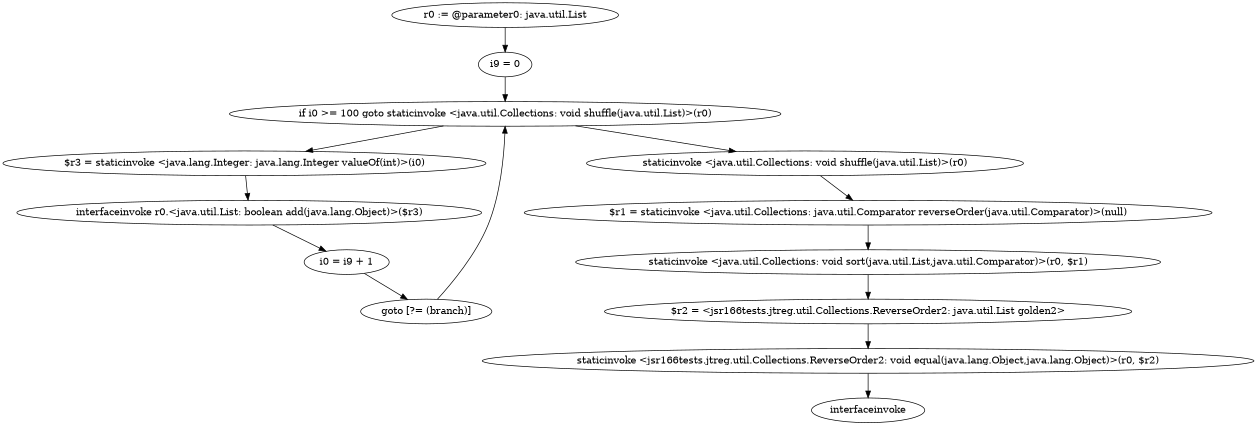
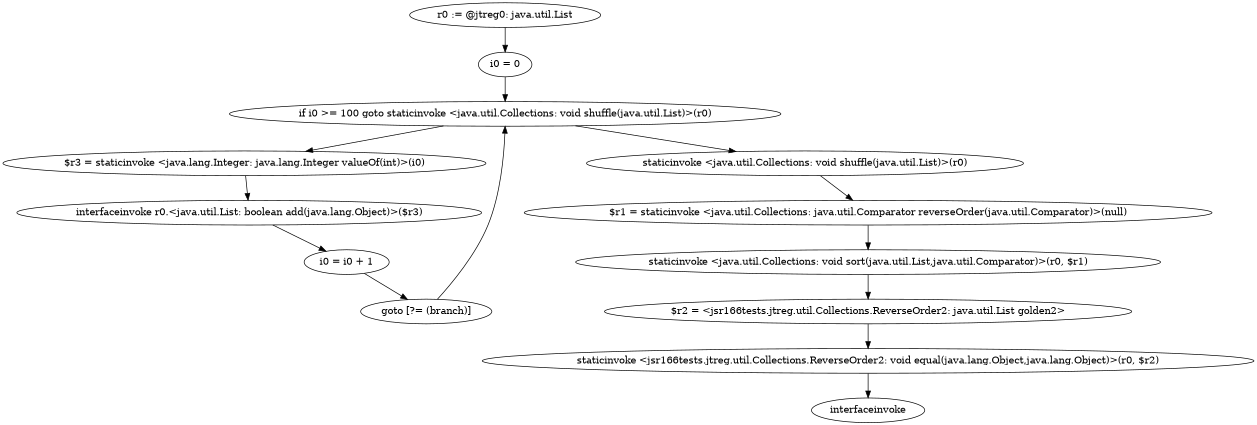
  digraph {
-   "r0 := @parameter0: java.util.List"
-   "i0 = 0" [label="i9 = 0"]
+   "r0 := @parameter0: java.util.List" [label="r0 := @jtreg0: java.util.List"]
+   "i0 = 0"
    "if i0 >= 100 goto staticinvoke <java.util.Collections: void shuffle(java.util.List)>(r0)"
    "$r3 = staticinvoke <java.lang.Integer: java.lang.Integer valueOf(int)>(i0)"
    "staticinvoke <java.util.Collections: void shuffle(java.util.List)>(r0)"
    "interfaceinvoke r0.<java.util.List: boolean add(java.lang.Object)>($r3)"
    "$r1 = staticinvoke <java.util.Collections: java.util.Comparator reverseOrder(java.util.Comparator)>(null)"
-   "i0 = i0 + 1" [label="i0 = i9 + 1"]
+   "i0 = i0 + 1"
    "goto [?= (branch)]"
    "staticinvoke <java.util.Collections: void sort(java.util.List,java.util.Comparator)>(r0, $r1)"
    "$r2 = <jsr166tests.jtreg.util.Collections.ReverseOrder2: java.util.List golden2>"
    "staticinvoke <jsr166tests.jtreg.util.Collections.ReverseOrder2: void equal(java.lang.Object,java.lang.Object)>(r0, $r2)"
    n13 [label=interfaceinvoke]
    "r0 := @parameter0: java.util.List" -> "i0 = 0"
    "i0 = 0" -> "if i0 >= 100 goto staticinvoke <java.util.Collections: void shuffle(java.util.List)>(r0)"
    "if i0 >= 100 goto staticinvoke <java.util.Collections: void shuffle(java.util.List)>(r0)" -> "$r3 = staticinvoke <java.lang.Integer: java.lang.Integer valueOf(int)>(i0)"
    "if i0 >= 100 goto staticinvoke <java.util.Collections: void shuffle(java.util.List)>(r0)" -> "staticinvoke <java.util.Collections: void shuffle(java.util.List)>(r0)"
    "$r3 = staticinvoke <java.lang.Integer: java.lang.Integer valueOf(int)>(i0)" -> "interfaceinvoke r0.<java.util.List: boolean add(java.lang.Object)>($r3)"
    "staticinvoke <java.util.Collections: void shuffle(java.util.List)>(r0)" -> "$r1 = staticinvoke <java.util.Collections: java.util.Comparator reverseOrder(java.util.Comparator)>(null)"
    "interfaceinvoke r0.<java.util.List: boolean add(java.lang.Object)>($r3)" -> "i0 = i0 + 1"
    "$r1 = staticinvoke <java.util.Collections: java.util.Comparator reverseOrder(java.util.Comparator)>(null)" -> "staticinvoke <java.util.Collections: void sort(java.util.List,java.util.Comparator)>(r0, $r1)"
    "i0 = i0 + 1" -> "goto [?= (branch)]"
    "goto [?= (branch)]" -> "if i0 >= 100 goto staticinvoke <java.util.Collections: void shuffle(java.util.List)>(r0)"
    "staticinvoke <java.util.Collections: void sort(java.util.List,java.util.Comparator)>(r0, $r1)" -> "$r2 = <jsr166tests.jtreg.util.Collections.ReverseOrder2: java.util.List golden2>"
    "$r2 = <jsr166tests.jtreg.util.Collections.ReverseOrder2: java.util.List golden2>" -> "staticinvoke <jsr166tests.jtreg.util.Collections.ReverseOrder2: void equal(java.lang.Object,java.lang.Object)>(r0, $r2)"
    "staticinvoke <jsr166tests.jtreg.util.Collections.ReverseOrder2: void equal(java.lang.Object,java.lang.Object)>(r0, $r2)" -> n13
  }
